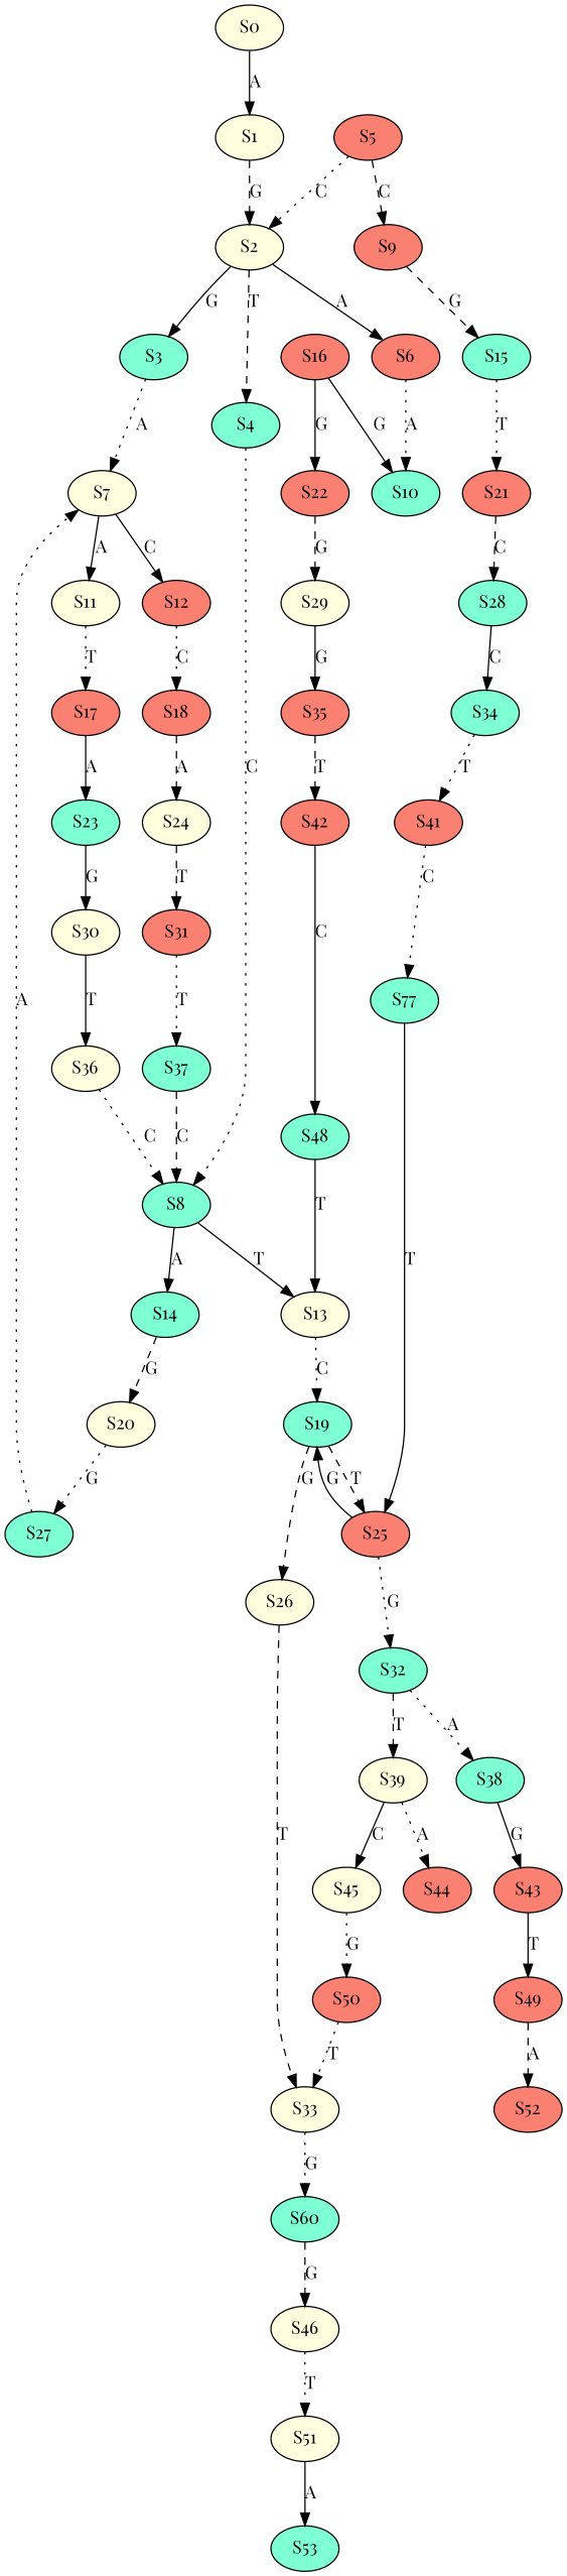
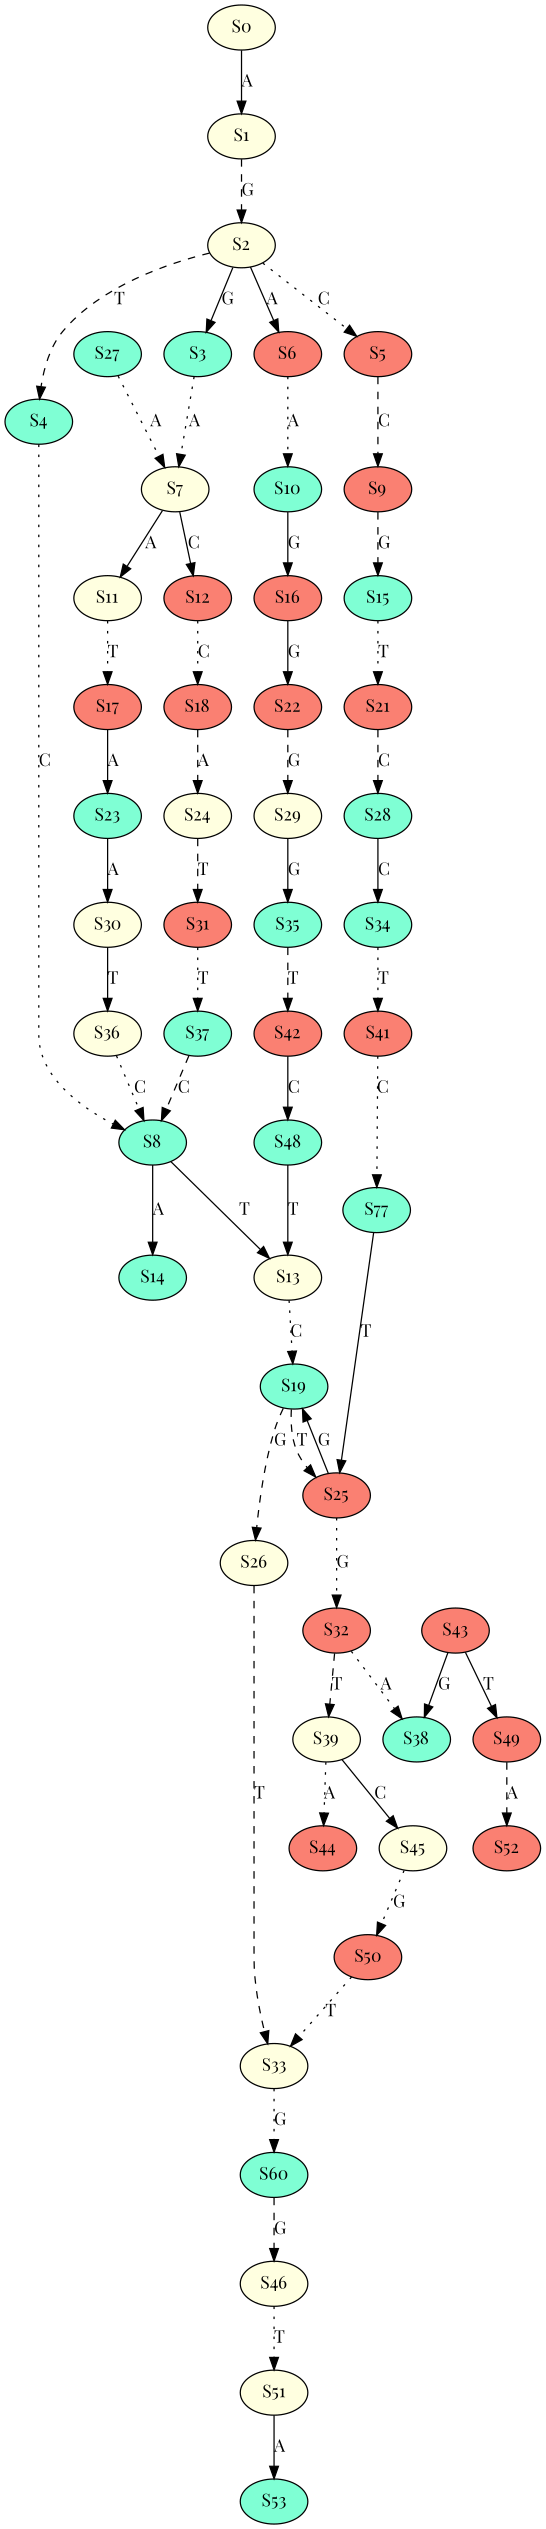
  strict digraph {
    fontname="Playfair Display"
    node [fillcolor=salmon fontname="Playfair Display" style=filled]
    edge [fontname="Playfair Display" style=solid]
    S0 [fillcolor=lightyellow]
    S1 [fillcolor=lightyellow]
    S2 [fillcolor=lightyellow]
    S3 [fillcolor=aquamarine]
    S4 [fillcolor=aquamarine]
    S5
    S6
    S7 [fillcolor=lightyellow]
    S8 [fillcolor=aquamarine]
    S9
    S10 [fillcolor=aquamarine]
    S11 [fillcolor=lightyellow]
    S12
    S13 [fillcolor=lightyellow]
    S14 [fillcolor=aquamarine]
    S15 [fillcolor=aquamarine]
    S16
    S17
    S18
    S19 [fillcolor=aquamarine]
-   S20 [fillcolor=lightyellow]
    S21
    S22
    S23 [fillcolor=aquamarine]
    S24 [fillcolor=lightyellow]
    S25
    S26 [fillcolor=lightyellow]
    S27 [fillcolor=aquamarine]
    S28 [fillcolor=aquamarine]
    S29 [fillcolor=lightyellow]
    S30 [fillcolor=lightyellow]
    S31
-   S32 [fillcolor=aquamarine]
+   S32
    S33 [fillcolor=lightyellow]
    S34 [fillcolor=aquamarine]
-   S35
+   S35 [fillcolor=aquamarine]
    S36 [fillcolor=lightyellow]
    S37 [fillcolor=aquamarine]
    S38 [fillcolor=aquamarine]
    S39 [fillcolor=lightyellow]
    n41 [fillcolor=aquamarine label=S60]
    S41
    S42
    S43
    S44
    S45 [fillcolor=lightyellow]
    S46 [fillcolor=lightyellow]
    n48 [fillcolor=aquamarine label=S77]
    S48 [fillcolor=aquamarine]
    S49
    S50
    S51 [fillcolor=lightyellow]
    S52
    S53 [fillcolor=aquamarine]
    S0 -> S1 [label=A]
    S1 -> S2 [label=G style=dashed]
    S2 -> S3 [label=G]
    S2 -> S4 [label=T style=dashed]
-   S5 -> S2 [label=C style=dotted]
+   S2 -> S5 [label=C style=dotted]
    S2 -> S6 [label=A]
    S3 -> S7 [label=A style=dotted]
    S4 -> S8 [label=C style=dotted]
    S5 -> S9 [label=C style=dashed]
    S6 -> S10 [label=A style=dotted]
    S7 -> S11 [label=A]
    S7 -> S12 [label=C]
    S8 -> S13 [label=T]
    S8 -> S14 [label=A]
    S9 -> S15 [label=G style=dashed]
-   S16 -> S10 [label=G]
+   S10 -> S16 [label=G]
    S11 -> S17 [label=T style=dotted]
    S12 -> S18 [label=C style=dotted]
    S13 -> S19 [label=C style=dotted]
-   S14 -> S20 [label=G style=dashed]
    S15 -> S21 [label=T style=dotted]
    S16 -> S22 [label=G]
    S17 -> S23 [label=A]
    S18 -> S24 [label=A style=dashed]
    S19 -> S25 [label=T style=dashed]
    S19 -> S26 [label=G style=dashed]
-   S20 -> S27 [label=G style=dotted]
    S21 -> S28 [label=C style=dashed]
    S22 -> S29 [label=G style=dashed]
-   S23 -> S30 [label=G]
+   S23 -> S30 [label=A]
    S24 -> S31 [label=T style=dashed]
    S25 -> S19 [label=G]
    S25 -> S32 [label=G style=dotted]
    S26 -> S33 [label=T style=dashed]
    S27 -> S7 [label=A style=dotted]
    S28 -> S34 [label=C]
    S29 -> S35 [label=G]
    S30 -> S36 [label=T]
    S31 -> S37 [label=T style=dotted]
    S32 -> S38 [label=A style=dotted]
    S32 -> S39 [label=T style=dashed]
    S33 -> n41 [label=G style=dotted]
    S34 -> S41 [label=T style=dotted]
    S35 -> S42 [label=T style=dashed]
    S36 -> S8 [label=C style=dotted]
    S37 -> S8 [label=C style=dashed]
-   S38 -> S43 [label=G]
+   S43 -> S38 [label=G]
    S39 -> S44 [label=A style=dotted]
    S39 -> S45 [label=C]
    n41 -> S46 [label=G style=dashed]
    S41 -> n48 [label=C style=dotted]
    S42 -> S48 [label=C]
    S43 -> S49 [label=T]
    S45 -> S50 [label=G style=dotted]
    S46 -> S51 [label=T style=dotted]
    n48 -> S25 [label=T]
    S48 -> S13 [label=T]
    S49 -> S52 [label=A style=dashed]
    S50 -> S33 [label=T style=dotted]
    S51 -> S53 [label=A]
  }
